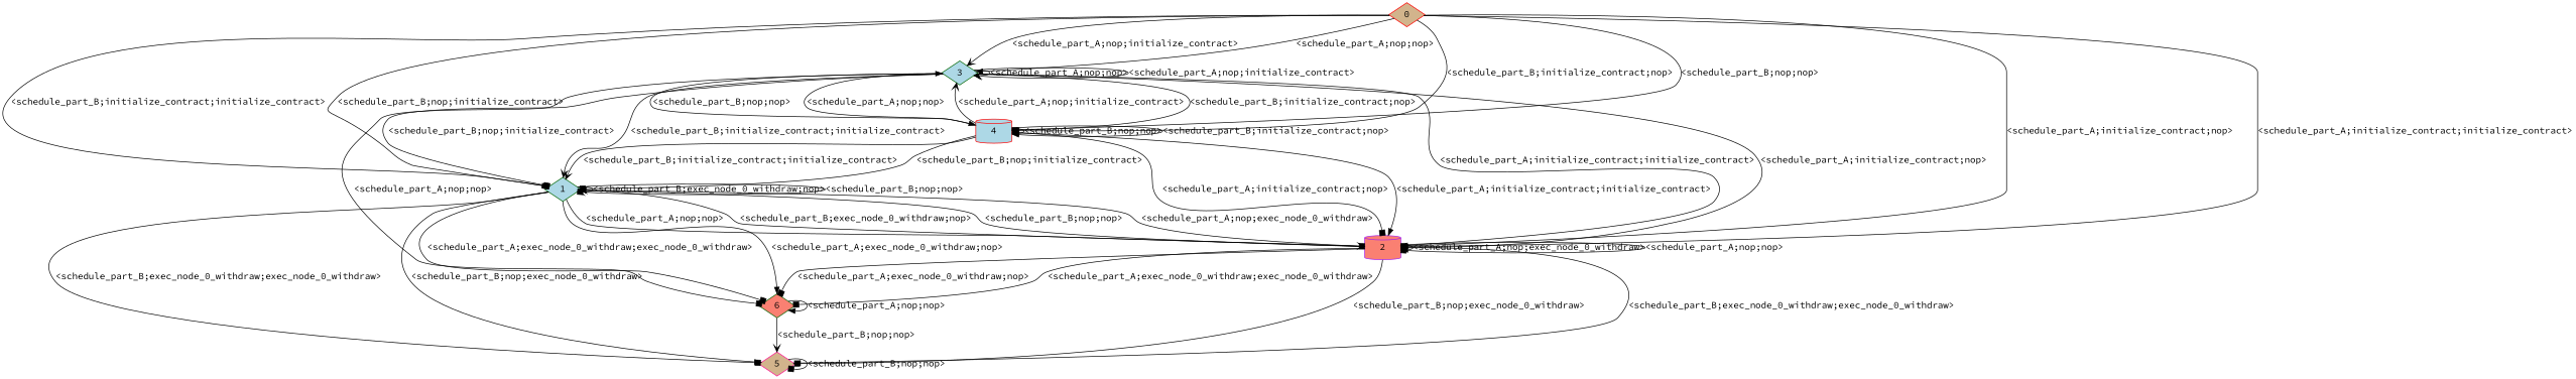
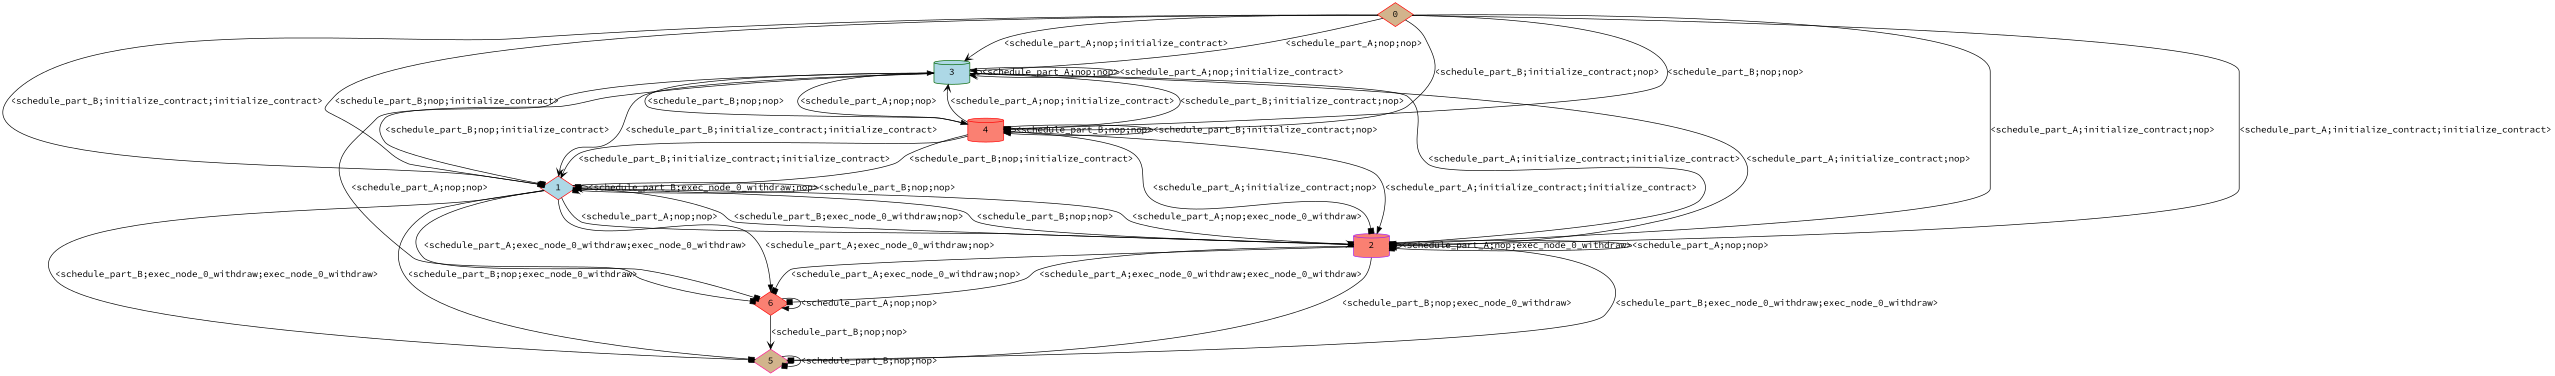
  digraph {
    fontname="Source Code Pro"
    node [color=darkgreen fillcolor=lightblue fontname="Source Code Pro" shape=diamond style=filled]
    edge [arrowhead=normal fontname="Source Code Pro"]
    n1 [color=red fillcolor=tan label=0]
-   n2 [label=1]
+   n2 [color=red label=1]
    n3 [color=purple fillcolor=salmon label=2 shape=cylinder]
-   n4 [label=3]
-   n5 [color=red label=4 shape=cylinder]
+   n4 [label=3 shape=cylinder]
+   n5 [color=red fillcolor=salmon label=4 shape=cylinder]
    n6 [color=deeppink fillcolor=tan label=5]
-   n7 [fillcolor=salmon label=6]
+   n7 [color=red fillcolor=salmon label=6]
    n1 -> n2 [label="<schedule_part_B;nop;initialize_contract>"]
    n1 -> n2 [arrowhead=box label="<schedule_part_B;initialize_contract;initialize_contract>"]
    n1 -> n3 [arrowhead=box label="<schedule_part_A;initialize_contract;nop>"]
    n1 -> n3 [label="<schedule_part_A;initialize_contract;initialize_contract>"]
    n1 -> n4 [label="<schedule_part_A;nop;nop>"]
    n1 -> n4 [arrowhead=vee label="<schedule_part_A;nop;initialize_contract>"]
    n1 -> n5 [label="<schedule_part_B;initialize_contract;nop>"]
    n1 -> n5 [label="<schedule_part_B;nop;nop>"]
    n2 -> n2 [arrowhead=vee label="<schedule_part_B;exec_node_0_withdraw;nop>"]
    n2 -> n2 [arrowhead=box label="<schedule_part_B;nop;nop>"]
    n2 -> n3 [arrowhead=vee label="<schedule_part_A;nop;exec_node_0_withdraw>"]
    n2 -> n3 [arrowhead=box label="<schedule_part_A;nop;nop>"]
    n2 -> n6 [arrowhead=box label="<schedule_part_B;exec_node_0_withdraw;exec_node_0_withdraw>"]
    n2 -> n6 [label="<schedule_part_B;nop;exec_node_0_withdraw>"]
    n2 -> n7 [label="<schedule_part_A;exec_node_0_withdraw;nop>"]
    n2 -> n7 [arrowhead=box label="<schedule_part_A;exec_node_0_withdraw;exec_node_0_withdraw>"]
    n3 -> n2 [arrowhead=vee label="<schedule_part_B;exec_node_0_withdraw;nop>"]
    n3 -> n2 [label="<schedule_part_B;nop;nop>"]
    n3 -> n3 [label="<schedule_part_A;nop;exec_node_0_withdraw>"]
    n3 -> n3 [arrowhead=box label="<schedule_part_A;nop;nop>"]
    n3 -> n6 [label="<schedule_part_B;exec_node_0_withdraw;exec_node_0_withdraw>"]
    n3 -> n6 [arrowhead=box label="<schedule_part_B;nop;exec_node_0_withdraw>"]
    n3 -> n7 [arrowhead=box label="<schedule_part_A;exec_node_0_withdraw;exec_node_0_withdraw>"]
    n3 -> n7 [arrowhead=box label="<schedule_part_A;exec_node_0_withdraw;nop>"]
    n4 -> n2 [arrowhead=box label="<schedule_part_B;nop;initialize_contract>"]
    n4 -> n2 [arrowhead=vee label="<schedule_part_B;initialize_contract;initialize_contract>"]
    n4 -> n3 [label="<schedule_part_A;initialize_contract;initialize_contract>"]
    n4 -> n3 [arrowhead=box label="<schedule_part_A;initialize_contract;nop>"]
    n4 -> n4 [arrowhead=vee label="<schedule_part_A;nop;nop>"]
    n4 -> n4 [arrowhead=vee label="<schedule_part_A;nop;initialize_contract>"]
    n4 -> n5 [arrowhead=box label="<schedule_part_B;initialize_contract;nop>"]
    n4 -> n5 [label="<schedule_part_B;nop;nop>"]
    n4 -> n7 [arrowhead=box label="<schedule_part_A;nop;nop>"]
    n5 -> n2 [arrowhead=box label="<schedule_part_B;nop;initialize_contract>"]
    n5 -> n2 [arrowhead=vee label="<schedule_part_B;initialize_contract;initialize_contract>"]
    n5 -> n3 [arrowhead=box label="<schedule_part_A;initialize_contract;nop>"]
    n5 -> n3 [label="<schedule_part_A;initialize_contract;initialize_contract>"]
    n5 -> n4 [label="<schedule_part_A;nop;nop>"]
    n5 -> n4 [arrowhead=vee label="<schedule_part_A;nop;initialize_contract>"]
    n5 -> n5 [label="<schedule_part_B;nop;nop>"]
    n5 -> n5 [label="<schedule_part_B;initialize_contract;nop>"]
    n6 -> n6 [arrowhead=box label="<schedule_part_B;nop;nop>"]
    n7 -> n6 [arrowhead=vee label="<schedule_part_B;nop;nop>"]
    n7 -> n7 [label="<schedule_part_A;nop;nop>"]
  }
